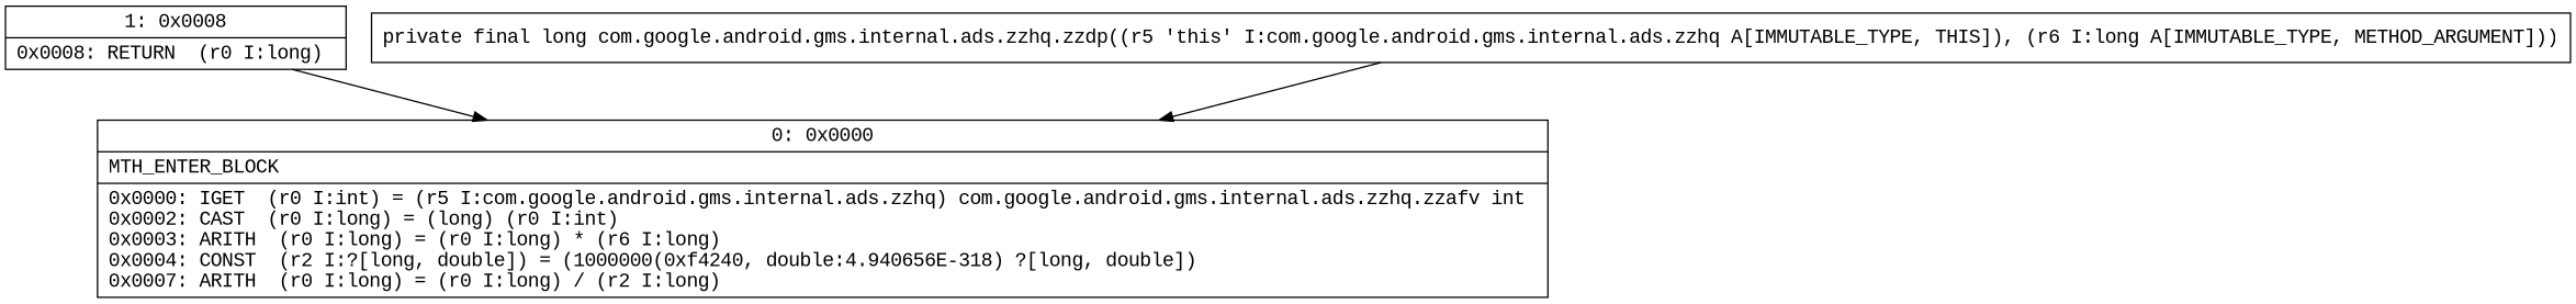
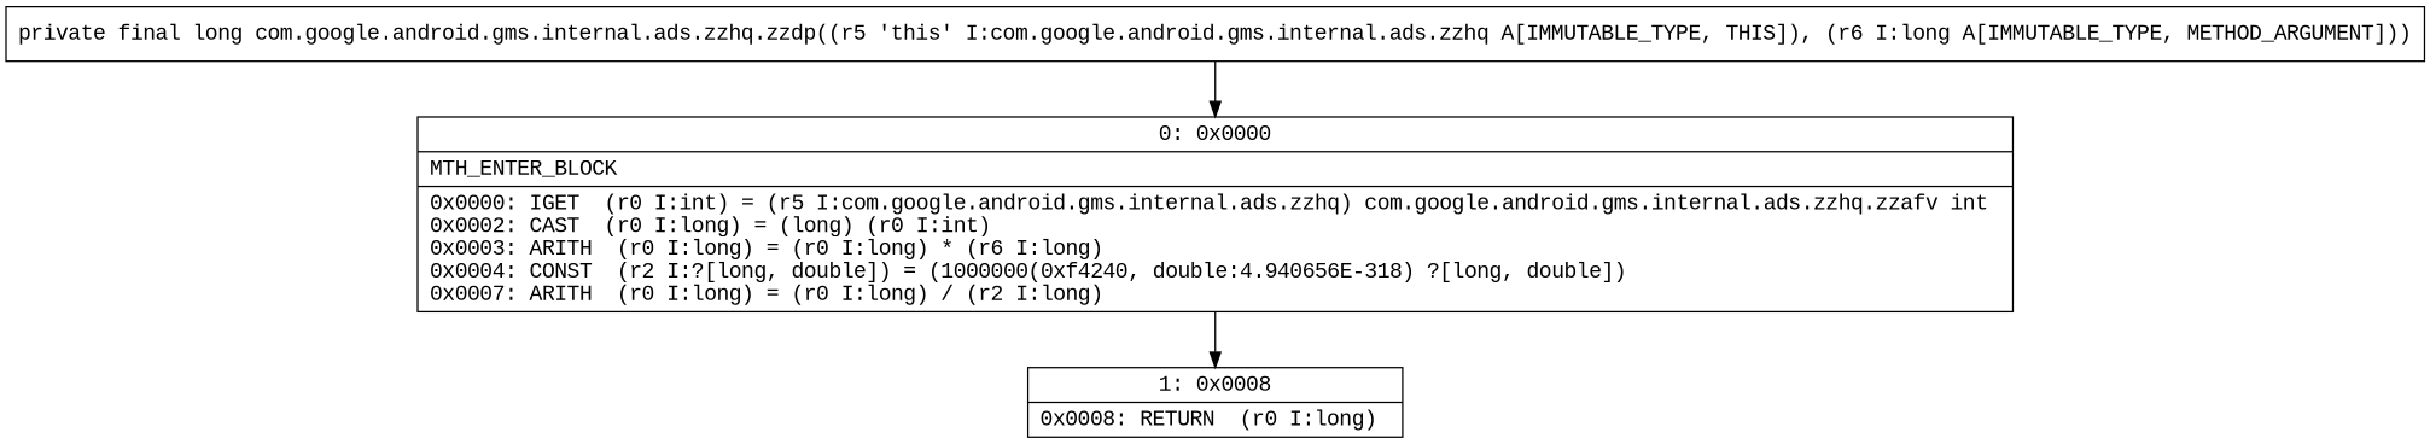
  digraph {
    fontname="Liberation Mono"
    node [shape=record fontname="Liberation Mono"]
    edge [fontname="Liberation Mono"]
    n1 [label="{0\:\ 0x0000|MTH_ENTER_BLOCK\l|0x0000: IGET  (r0 I:int) = (r5 I:com.google.android.gms.internal.ads.zzhq) com.google.android.gms.internal.ads.zzhq.zzafv int \l0x0002: CAST  (r0 I:long) = (long) (r0 I:int) \l0x0003: ARITH  (r0 I:long) = (r0 I:long) * (r6 I:long) \l0x0004: CONST  (r2 I:?[long, double]) = (1000000(0xf4240, double:4.940656E\-318) ?[long, double]) \l0x0007: ARITH  (r0 I:long) = (r0 I:long) \/ (r2 I:long) \l}"]
    n2 [label="{1\:\ 0x0008|0x0008: RETURN  (r0 I:long) \l}"]
    n3 [label="{private final long com.google.android.gms.internal.ads.zzhq.zzdp((r5 'this' I:com.google.android.gms.internal.ads.zzhq A[IMMUTABLE_TYPE, THIS]), (r6 I:long A[IMMUTABLE_TYPE, METHOD_ARGUMENT])) }"]
-   n2 -> n1
+   n1 -> n2
    n3 -> n1
  }
